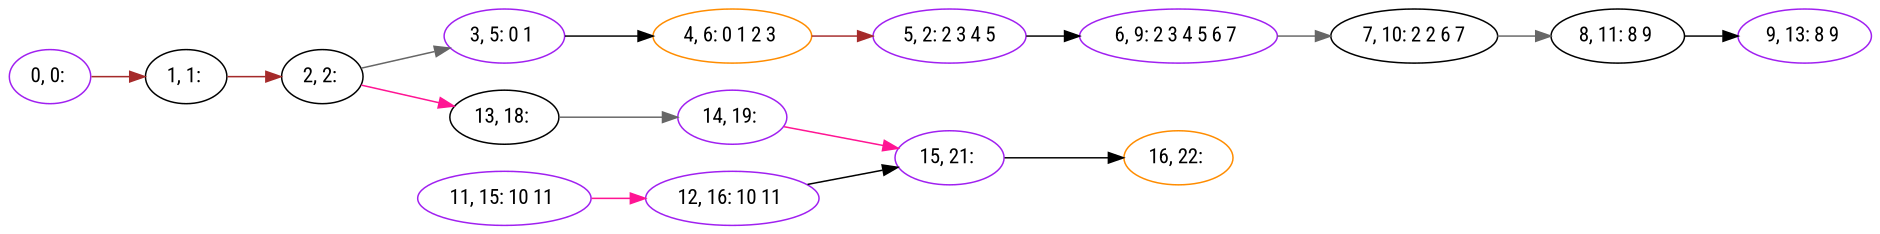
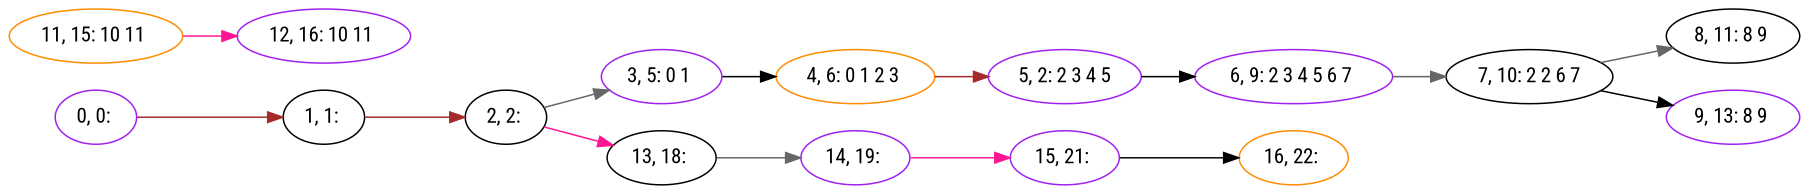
  digraph {
    fontname="Roboto Condensed"
    rankdir=LR
    node [color=purple fontname="Roboto Condensed"]
    edge [color=black fontname="Roboto Condensed"]
    n1 [label="0, 0: "]
    n2 [color=black label="1, 1: "]
    n3 [color=black label="2, 2: "]
    n4 [label="3, 5: 0 1 "]
    n5 [color=black label="13, 18: "]
    n6 [color=darkorange label="4, 6: 0 1 2 3 "]
    n7 [label="14, 19: "]
    n8 [label="5, 2: 2 3 4 5"]
    n9 [label="6, 9: 2 3 4 5 6 7 "]
    n10 [color=black label="7, 10: 2 2 6 7"]
    n11 [color=black label="8, 11: 8 9 "]
    n12 [label="9, 13: 8 9 "]
-   n13 [label="11, 15: 10 11 "]
+   n13 [color=darkorange label="11, 15: 10 11 "]
    n14 [label="12, 16: 10 11 "]
    n15 [label="15, 21: "]
    n16 [color=darkorange label="16, 22: "]
    n1 -> n2 [color=brown]
    n2 -> n3 [color=brown]
    n3 -> n4 [color=gray40]
    n3 -> n5 [color=deeppink]
    n4 -> n6
    n5 -> n7 [color=gray40]
    n6 -> n8 [color=brown]
    n7 -> n15 [color=deeppink]
    n8 -> n9
    n9 -> n10 [color=gray40]
    n10 -> n11 [color=gray40]
-   n11 -> n12
+   n10 -> n12
    n13 -> n14 [color=deeppink]
-   n14 -> n15
    n15 -> n16
  }
